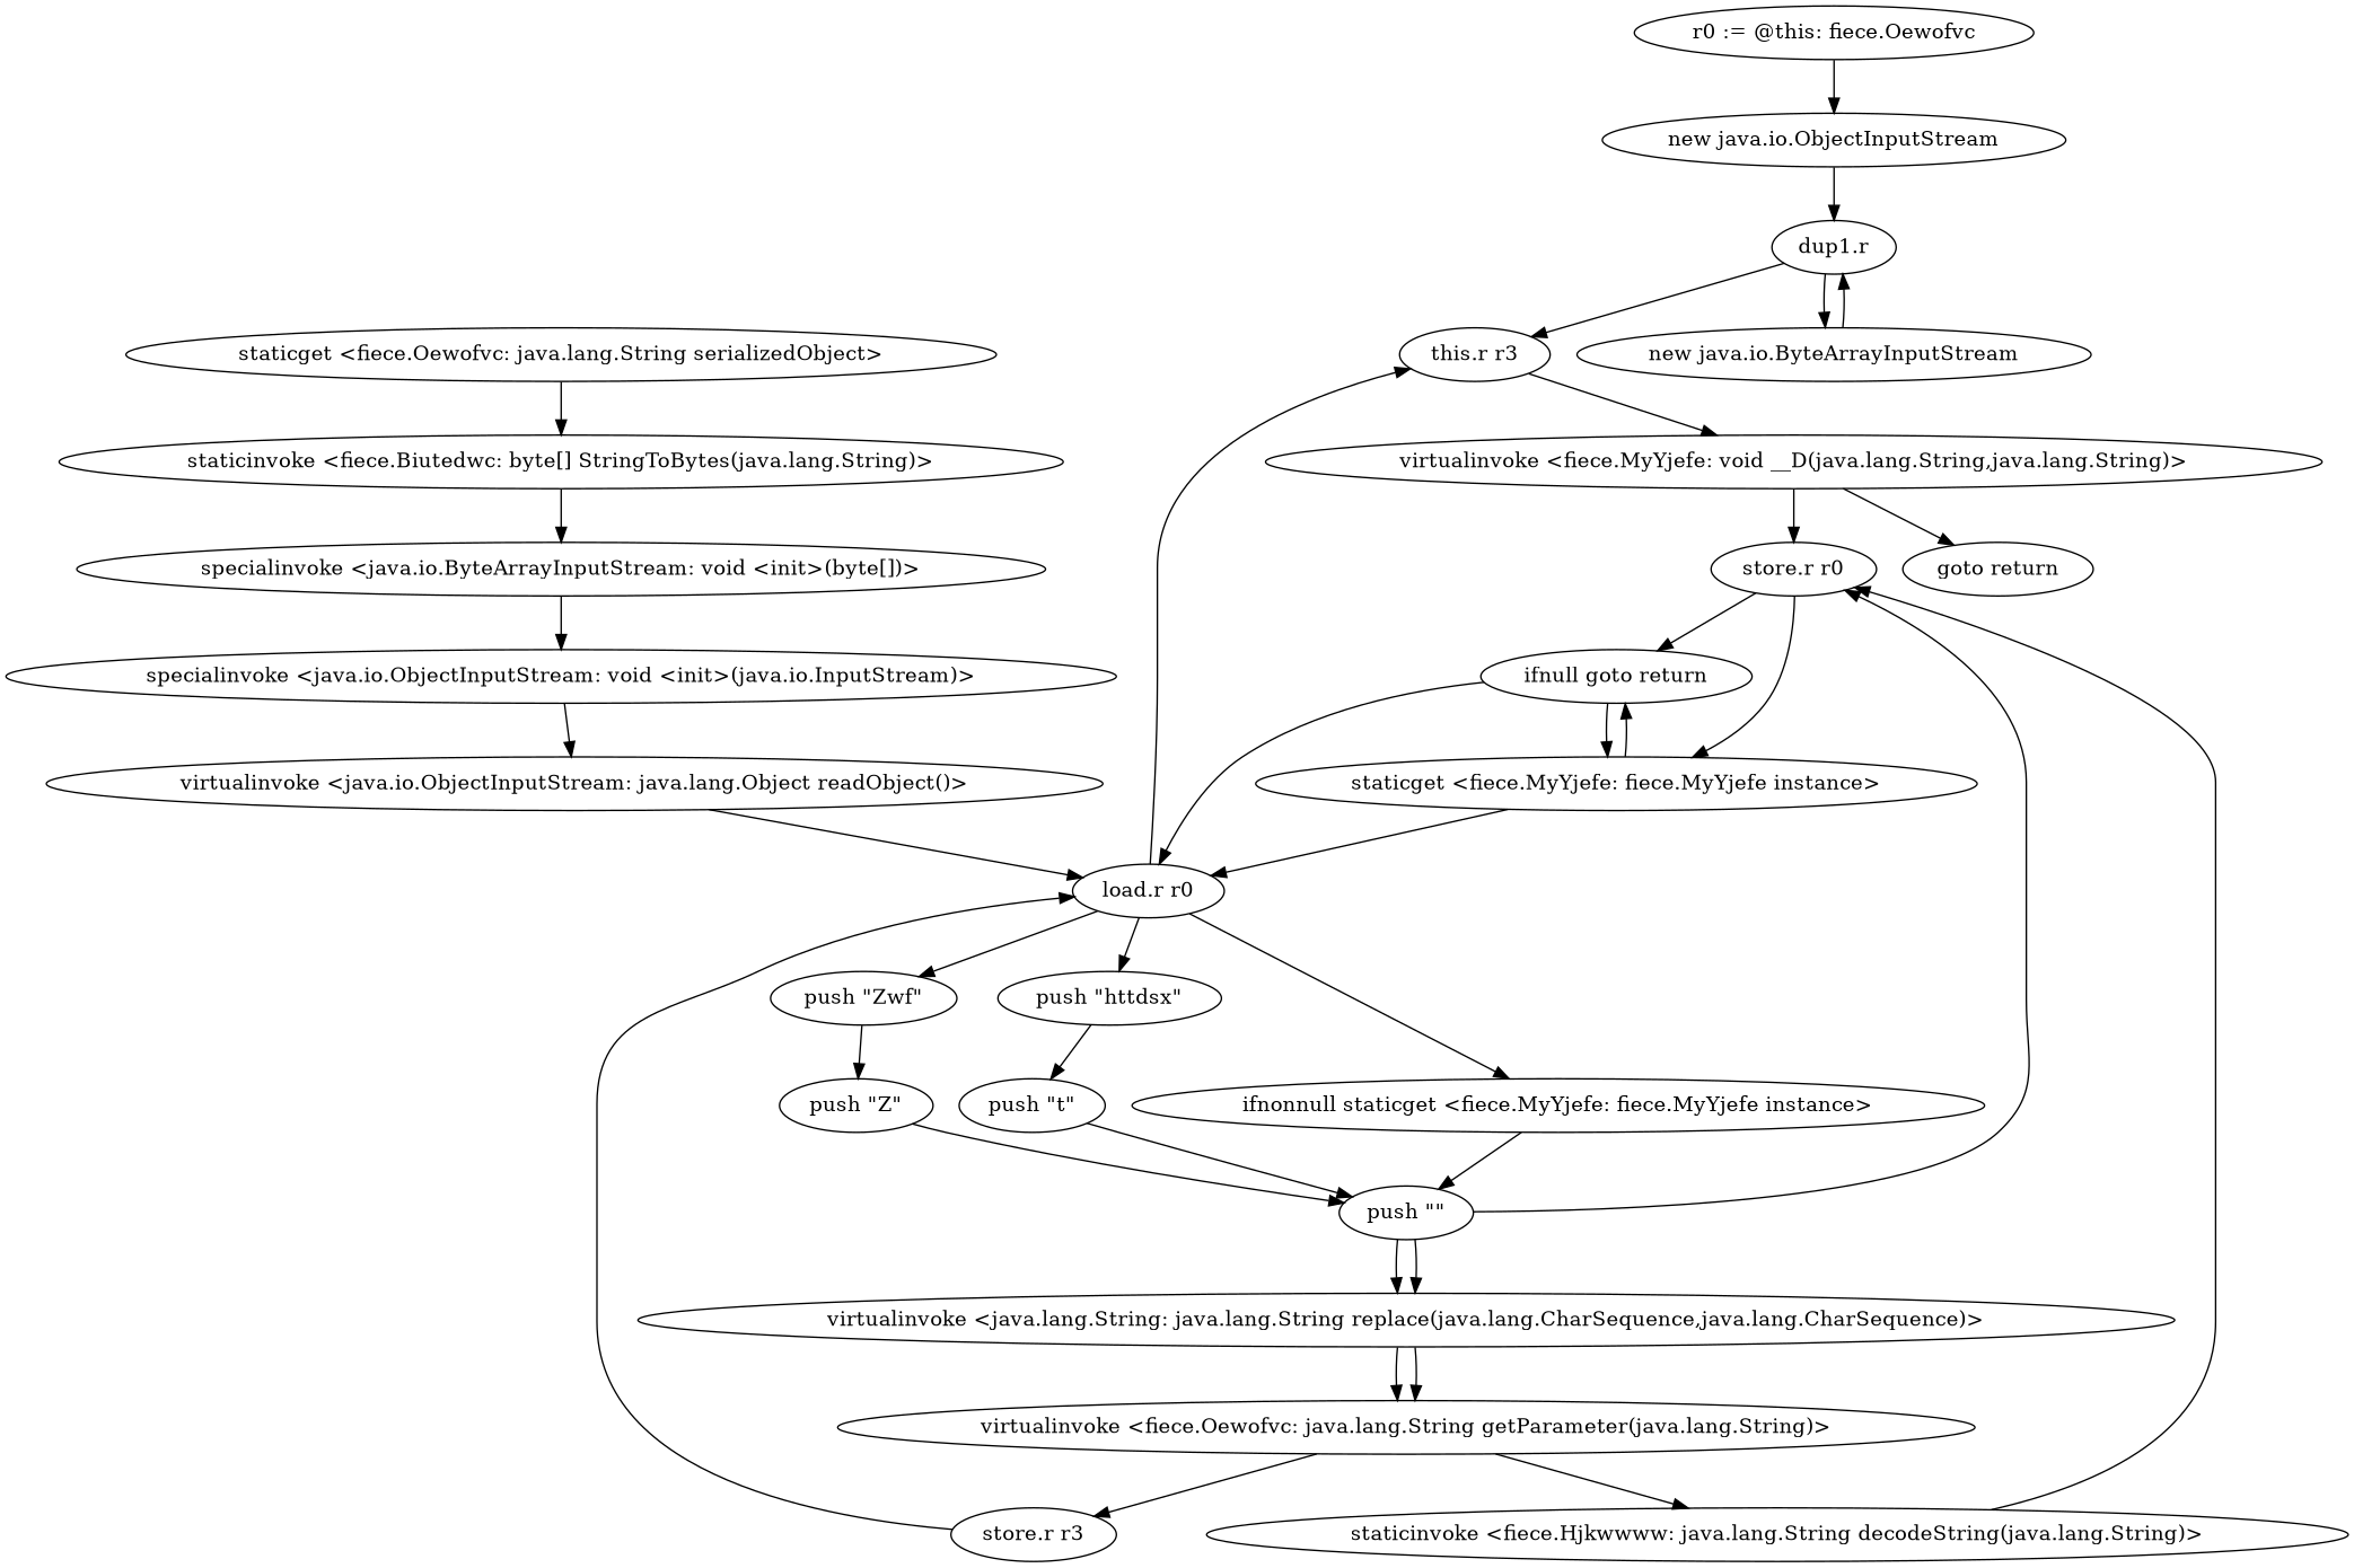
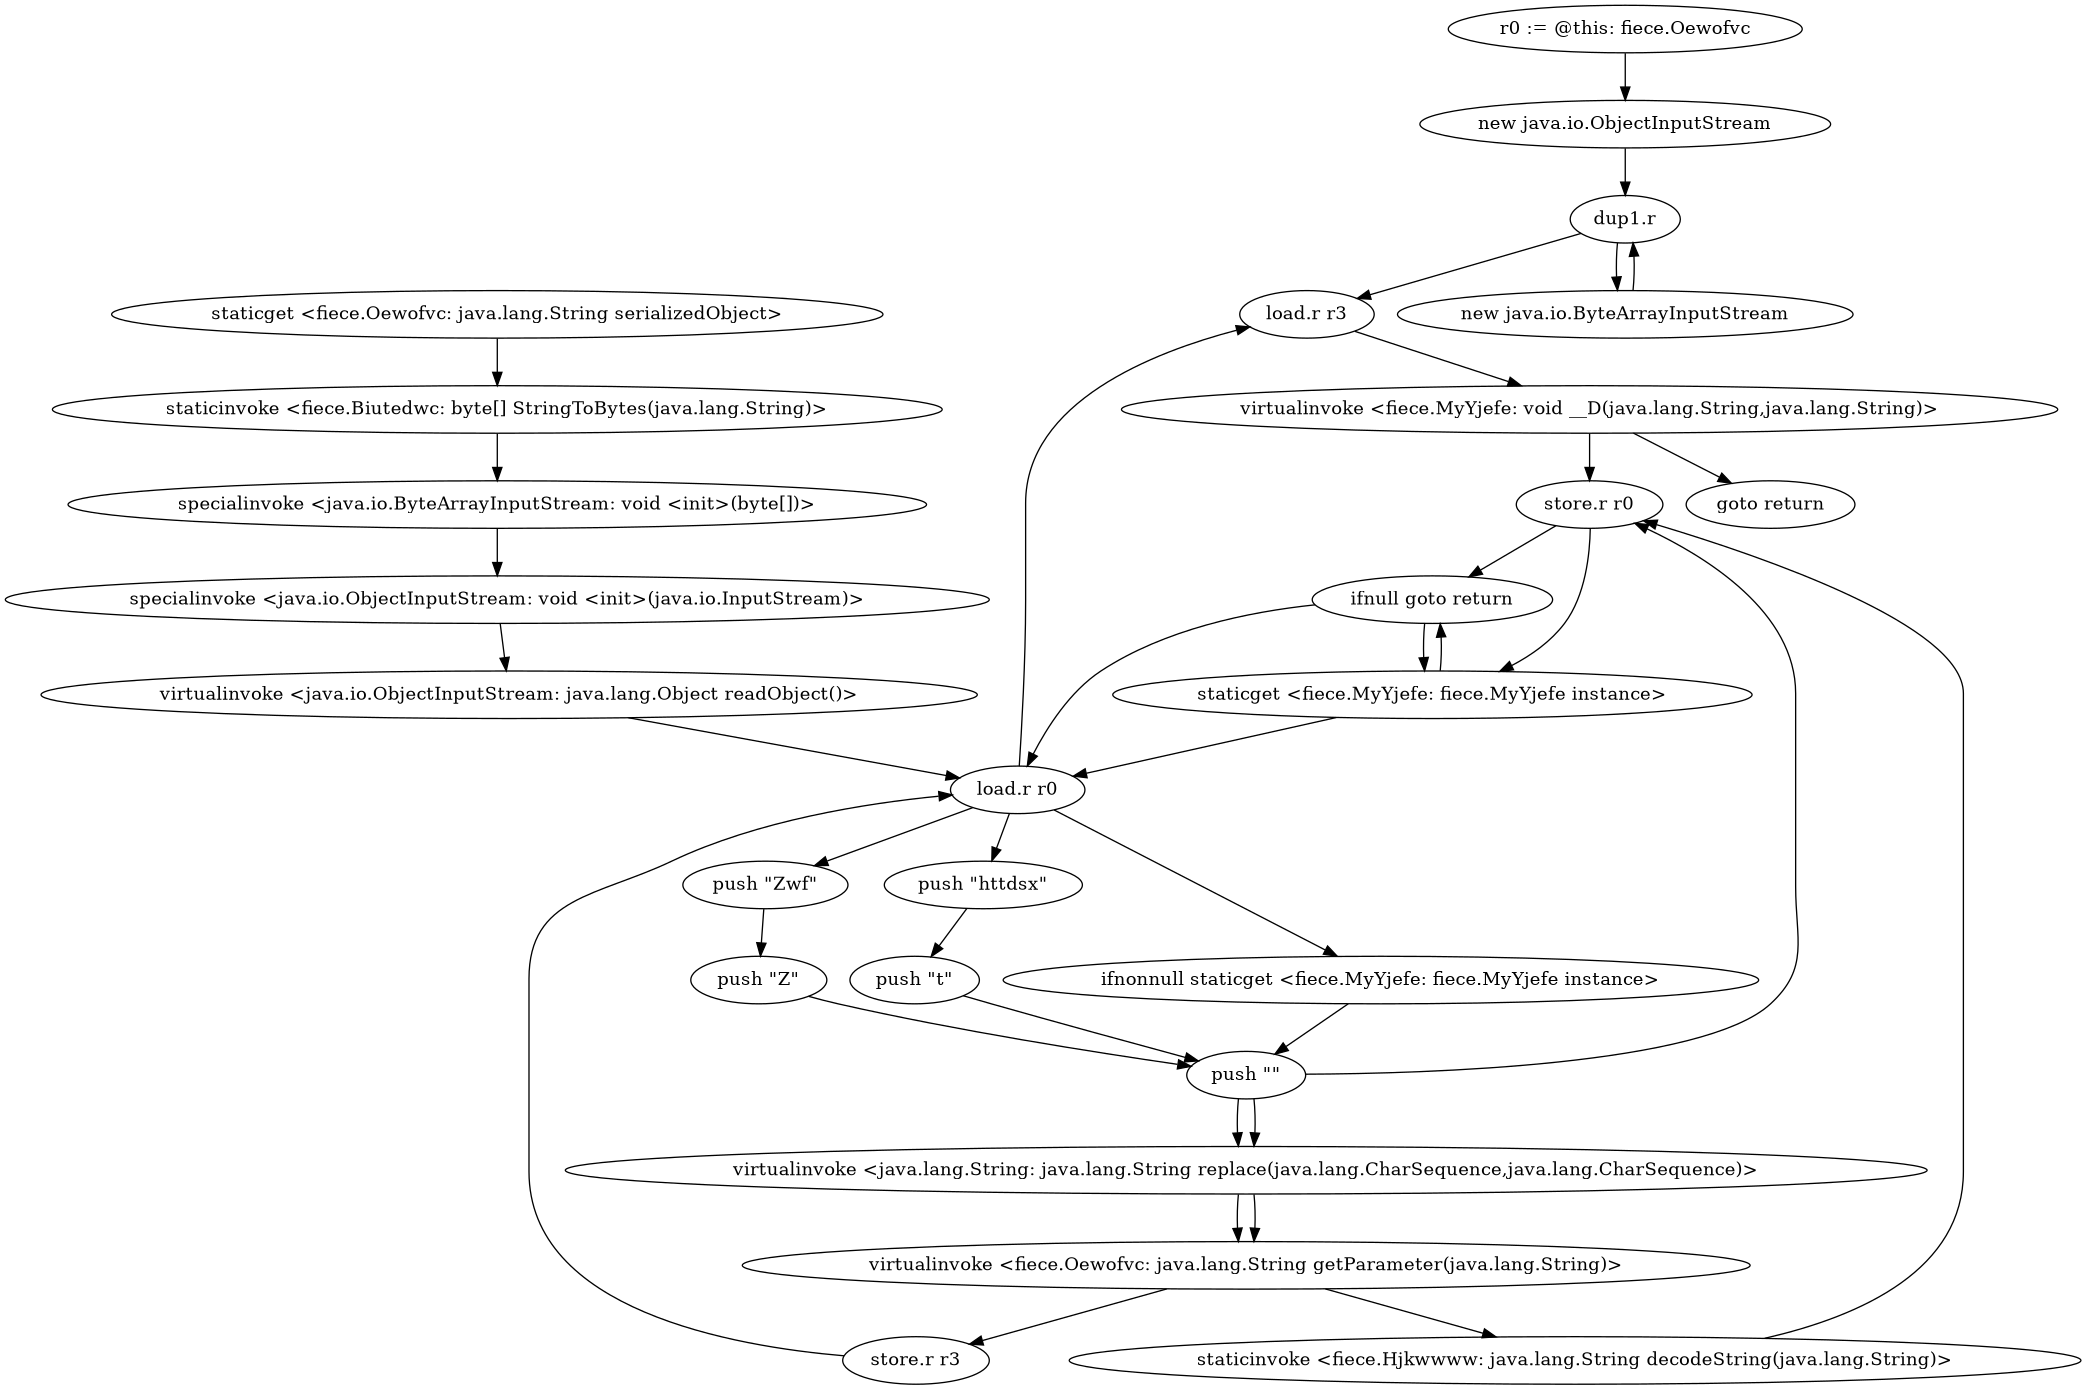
  digraph {
    "r0 := @this: fiece.Oewofvc"
    "new java.io.ObjectInputStream"
    "dup1.r"
    "new java.io.ByteArrayInputStream"
-   "load.r r3" [label="this.r r3"]
+   "load.r r3"
    "staticget <fiece.Oewofvc: java.lang.String serializedObject>"
    "staticinvoke <fiece.Biutedwc: byte[] StringToBytes(java.lang.String)>"
    "specialinvoke <java.io.ByteArrayInputStream: void <init>(byte[])>"
    "specialinvoke <java.io.ObjectInputStream: void <init>(java.io.InputStream)>"
    "virtualinvoke <java.io.ObjectInputStream: java.lang.Object readObject()>"
    "load.r r0"
    "push \"Zwf\""
    "push \"httdsx\""
    "ifnonnull staticget <fiece.MyYjefe: fiece.MyYjefe instance>"
    "push \"Z\""
    "push \"t\""
    "push \"\""
    "virtualinvoke <fiece.MyYjefe: void __D(java.lang.String,java.lang.String)>"
    "virtualinvoke <java.lang.String: java.lang.String replace(java.lang.CharSequence,java.lang.CharSequence)>"
    "store.r r0"
    "virtualinvoke <fiece.Oewofvc: java.lang.String getParameter(java.lang.String)>"
    "ifnull goto return"
    "staticget <fiece.MyYjefe: fiece.MyYjefe instance>"
    "store.r r3"
    "staticinvoke <fiece.Hjkwwww: java.lang.String decodeString(java.lang.String)>"
    "goto return"
    "r0 := @this: fiece.Oewofvc" -> "new java.io.ObjectInputStream"
    "new java.io.ObjectInputStream" -> "dup1.r"
    "dup1.r" -> "new java.io.ByteArrayInputStream"
    "dup1.r" -> "load.r r3"
    "new java.io.ByteArrayInputStream" -> "dup1.r"
    "load.r r3" -> "virtualinvoke <fiece.MyYjefe: void __D(java.lang.String,java.lang.String)>"
    "staticget <fiece.Oewofvc: java.lang.String serializedObject>" -> "staticinvoke <fiece.Biutedwc: byte[] StringToBytes(java.lang.String)>"
    "staticinvoke <fiece.Biutedwc: byte[] StringToBytes(java.lang.String)>" -> "specialinvoke <java.io.ByteArrayInputStream: void <init>(byte[])>"
    "specialinvoke <java.io.ByteArrayInputStream: void <init>(byte[])>" -> "specialinvoke <java.io.ObjectInputStream: void <init>(java.io.InputStream)>"
    "specialinvoke <java.io.ObjectInputStream: void <init>(java.io.InputStream)>" -> "virtualinvoke <java.io.ObjectInputStream: java.lang.Object readObject()>"
    "virtualinvoke <java.io.ObjectInputStream: java.lang.Object readObject()>" -> "load.r r0"
    "load.r r0" -> "load.r r3"
    "load.r r0" -> "push \"Zwf\""
    "load.r r0" -> "push \"httdsx\""
    "load.r r0" -> "ifnonnull staticget <fiece.MyYjefe: fiece.MyYjefe instance>"
    "push \"Zwf\"" -> "push \"Z\""
    "push \"httdsx\"" -> "push \"t\""
    "ifnonnull staticget <fiece.MyYjefe: fiece.MyYjefe instance>" -> "push \"\""
    "push \"Z\"" -> "push \"\""
    "push \"t\"" -> "push \"\""
    "push \"\"" -> "virtualinvoke <java.lang.String: java.lang.String replace(java.lang.CharSequence,java.lang.CharSequence)>"
    "push \"\"" -> "virtualinvoke <java.lang.String: java.lang.String replace(java.lang.CharSequence,java.lang.CharSequence)>"
    "push \"\"" -> "store.r r0"
    "virtualinvoke <fiece.MyYjefe: void __D(java.lang.String,java.lang.String)>" -> "store.r r0"
    "virtualinvoke <fiece.MyYjefe: void __D(java.lang.String,java.lang.String)>" -> "goto return"
    "virtualinvoke <java.lang.String: java.lang.String replace(java.lang.CharSequence,java.lang.CharSequence)>" -> "virtualinvoke <fiece.Oewofvc: java.lang.String getParameter(java.lang.String)>"
    "virtualinvoke <java.lang.String: java.lang.String replace(java.lang.CharSequence,java.lang.CharSequence)>" -> "virtualinvoke <fiece.Oewofvc: java.lang.String getParameter(java.lang.String)>"
    "store.r r0" -> "ifnull goto return"
    "store.r r0" -> "staticget <fiece.MyYjefe: fiece.MyYjefe instance>"
    "virtualinvoke <fiece.Oewofvc: java.lang.String getParameter(java.lang.String)>" -> "store.r r3"
    "virtualinvoke <fiece.Oewofvc: java.lang.String getParameter(java.lang.String)>" -> "staticinvoke <fiece.Hjkwwww: java.lang.String decodeString(java.lang.String)>"
    "ifnull goto return" -> "load.r r0"
    "ifnull goto return" -> "staticget <fiece.MyYjefe: fiece.MyYjefe instance>"
    "staticget <fiece.MyYjefe: fiece.MyYjefe instance>" -> "load.r r0"
    "staticget <fiece.MyYjefe: fiece.MyYjefe instance>" -> "ifnull goto return"
    "store.r r3" -> "load.r r0"
    "staticinvoke <fiece.Hjkwwww: java.lang.String decodeString(java.lang.String)>" -> "store.r r0"
  }
